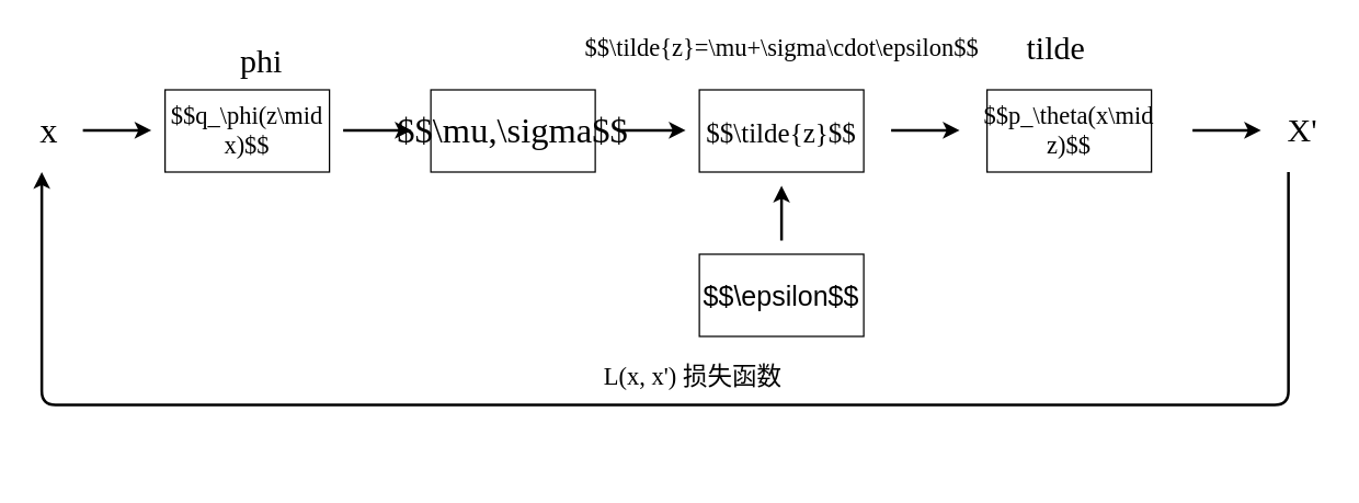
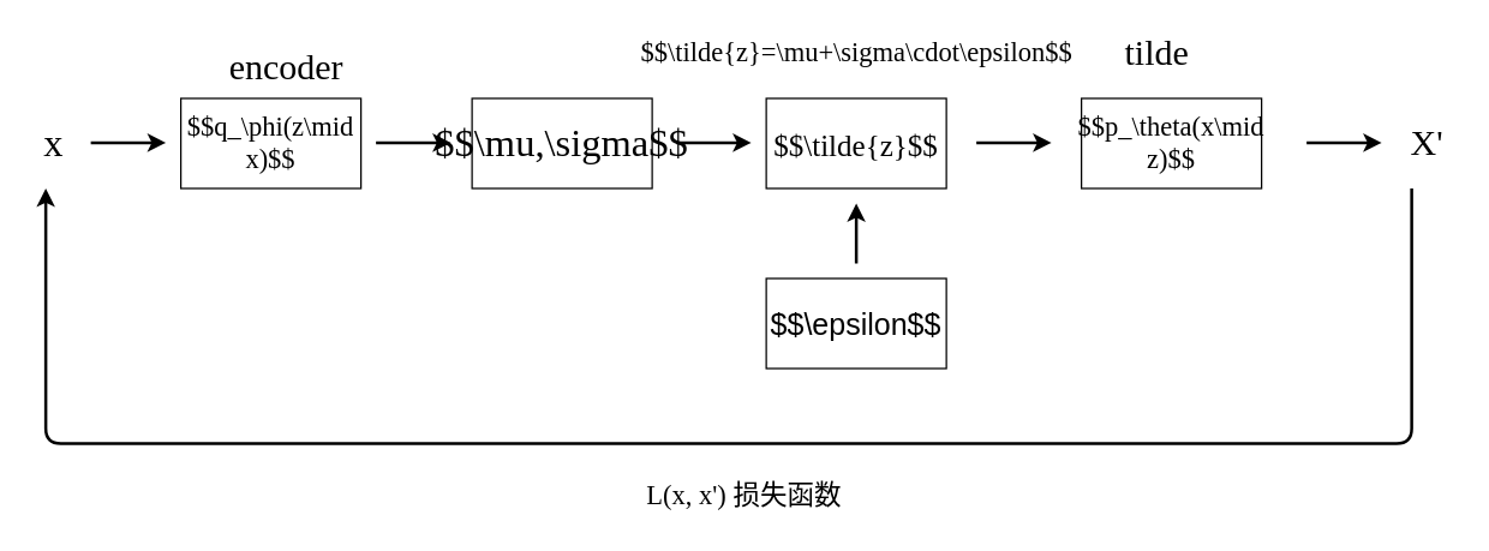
  <mxCell id="0" />
  <mxCell id="1" parent="0" />
  <mxCell id="2" value="&lt;font style=&quot;font-size: 26px;&quot; face=&quot;Times New Roman&quot;&gt;x&lt;/font&gt;" style="text;html=1;align=center;verticalAlign=middle;resizable=0;points=[];autosize=1;strokeColor=none;fillColor=none;" parent="1" vertex="1"><mxGeometry y="85" width="30" height="20" as="geometry" x="20" /></mxCell>
  <mxCell id="3" value="&lt;font style=&quot;font-size: 18px;&quot; face=&quot;Times New Roman&quot;&gt;$$q_\phi(z\mid x)$$&lt;/font&gt;" style="whiteSpace=wrap;html=1;" parent="1" vertex="1"><mxGeometry x="120" y="65" width="120" height="60" as="geometry" /></mxCell>
  <mxCell id="4" value="$$\mu,\sigma$$" style="whiteSpace=wrap;html=1;fontFamily=Times New Roman;fontSize=26;" parent="1" vertex="1"><mxGeometry x="314" y="65" width="120" height="60" as="geometry" /></mxCell>
  <mxCell id="5" value="&lt;div style=&quot;&quot;&gt;&lt;span style=&quot;font-size: 20px;&quot;&gt;$$\tilde{z}$$&lt;/span&gt;&lt;/div&gt;" style="whiteSpace=wrap;html=1;fontFamily=Times New Roman;fontSize=26;align=center;" parent="1" vertex="1"><mxGeometry x="510" y="65" width="120" height="60" as="geometry" /></mxCell>
  <mxCell id="6" value="$$\epsilon$$" style="whiteSpace=wrap;html=1;fontSize=20;" parent="1" vertex="1"><mxGeometry x="510" y="185" width="120" height="60" as="geometry" /></mxCell>
  <mxCell id="7" value="&lt;font face=&quot;Times New Roman&quot; style=&quot;font-size: 18px;&quot;&gt;$$p_\theta(x\mid z)$$&lt;/font&gt;" style="whiteSpace=wrap;html=1;" parent="1" vertex="1"><mxGeometry x="720" y="65" width="120" height="60" as="geometry" /></mxCell>
  <mxCell id="8" value="&lt;font style=&quot;font-size: 24px;&quot; face=&quot;Times New Roman&quot;&gt;X'&lt;/font&gt;" style="text;html=1;align=center;verticalAlign=middle;resizable=0;points=[];autosize=1;strokeColor=none;fillColor=none;" parent="1" vertex="1"><mxGeometry x="930" y="85" width="40" height="20" as="geometry" /></mxCell>
  <mxCell id="9" value="&lt;font style=&quot;font-size: 18px;&quot; face=&quot;Times New Roman&quot;&gt;$$\tilde{z}=\mu+\sigma\cdot\epsilon$$&lt;/font&gt;" style="text;html=1;align=center;verticalAlign=middle;resizable=0;points=[];autosize=1;strokeColor=none;fillColor=none;" parent="1" vertex="1"><mxGeometry x="420" y="25" width="300" height="20" as="geometry" /></mxCell>
  <mxCell id="10" value="" style="endArrow=classic;html=1;rounded=1;fontFamily=Times New Roman;fontSize=24;strokeColor=#000000;strokeWidth=2;" edge="1" parent="1"><mxGeometry width="50" height="50" relative="1" as="geometry"><mxPoint x="60" y="94.5" as="sourcePoint" /><mxPoint x="110" y="94.5" as="targetPoint" /></mxGeometry></mxCell>
- <mxCell id="11" value="phi" style="text;html=1;align=center;verticalAlign=middle;resizable=0;points=[];autosize=1;strokeColor=none;fillColor=none;fontSize=24;fontFamily=Times New Roman;" vertex="1" parent="1"><mxGeometry x="145" y="30" width="90" height="30" as="geometry" /></mxCell>
+ <mxCell id="11" value="encoder" style="text;html=1;align=center;verticalAlign=middle;resizable=0;points=[];autosize=1;strokeColor=none;fillColor=none;fontSize=24;fontFamily=Times New Roman;" vertex="1" parent="1"><mxGeometry x="145" y="30" width="90" height="30" as="geometry" /></mxCell>
  <mxCell id="12" value="" style="endArrow=classic;html=1;rounded=1;fontFamily=Times New Roman;fontSize=24;strokeColor=#000000;strokeWidth=2;" edge="1" parent="1"><mxGeometry width="50" height="50" relative="1" as="geometry"><mxPoint x="250" y="94.5" as="sourcePoint" /><mxPoint x="300" y="94.5" as="targetPoint" /></mxGeometry></mxCell>
  <mxCell id="13" value="" style="endArrow=classic;html=1;rounded=1;fontFamily=Times New Roman;fontSize=24;strokeColor=#000000;strokeWidth=2;" edge="1" parent="1"><mxGeometry width="50" height="50" relative="1" as="geometry"><mxPoint x="450" y="94.5" as="sourcePoint" /><mxPoint x="500" y="94.5" as="targetPoint" /></mxGeometry></mxCell>
  <mxCell id="14" value="" style="endArrow=classic;html=1;rounded=1;fontFamily=Times New Roman;fontSize=24;strokeColor=#000000;strokeWidth=2;" edge="1" parent="1"><mxGeometry width="50" height="50" relative="1" as="geometry"><mxPoint x="570" y="175" as="sourcePoint" /><mxPoint x="570" y="135" as="targetPoint" /></mxGeometry></mxCell>
  <mxCell id="15" value="" style="endArrow=classic;html=1;rounded=1;fontFamily=Times New Roman;fontSize=24;strokeColor=#000000;strokeWidth=2;" edge="1" parent="1"><mxGeometry width="50" height="50" relative="1" as="geometry"><mxPoint x="650" y="94.5" as="sourcePoint" /><mxPoint x="700" y="94.5" as="targetPoint" /></mxGeometry></mxCell>
  <mxCell id="16" value="&lt;font style=&quot;font-size: 24px;&quot;&gt;tilde&lt;/font&gt;" style="text;html=1;align=center;verticalAlign=middle;resizable=0;points=[];autosize=1;strokeColor=none;fillColor=none;fontSize=16;fontFamily=Times New Roman;" vertex="1" parent="1"><mxGeometry x="725" y="20" width="90" height="30" as="geometry" /></mxCell>
  <mxCell id="17" value="" style="endArrow=classic;html=1;rounded=1;fontFamily=Times New Roman;fontSize=24;strokeColor=#000000;strokeWidth=2;" edge="1" parent="1"><mxGeometry width="50" height="50" relative="1" as="geometry"><mxPoint x="870" y="94.5" as="sourcePoint" /><mxPoint x="920" y="94.5" as="targetPoint" /></mxGeometry></mxCell>
  <mxCell id="18" value="" style="endArrow=classic;html=1;rounded=1;fontFamily=Times New Roman;fontSize=18;strokeColor=#000000;strokeWidth=2;" edge="1" parent="1"><mxGeometry width="50" height="50" relative="1" as="geometry"><mxPoint x="940" y="125" as="sourcePoint" /><mxPoint x="30" y="125" as="targetPoint" /><Array as="points"><mxPoint x="940" y="295" /><mxPoint x="30" y="295" /></Array></mxGeometry></mxCell>
- <mxCell id="19" value="L(x, x') 损失函数" style="text;html=1;align=center;verticalAlign=middle;resizable=0;points=[];autosize=1;strokeColor=none;fillColor=none;fontSize=18;fontFamily=Times New Roman;" vertex="1" parent="1"><mxGeometry x="430" y="260" width="150" height="30" as="geometry" /></mxCell>
+ <mxCell id="19" value="L(x, x') 损失函数" style="text;html=1;align=center;verticalAlign=middle;resizable=0;points=[];autosize=1;strokeColor=none;fillColor=none;fontSize=18;fontFamily=Times New Roman;" vertex="1" parent="1"><mxGeometry x="420" y="315" width="150" height="30" as="geometry" /></mxCell>
